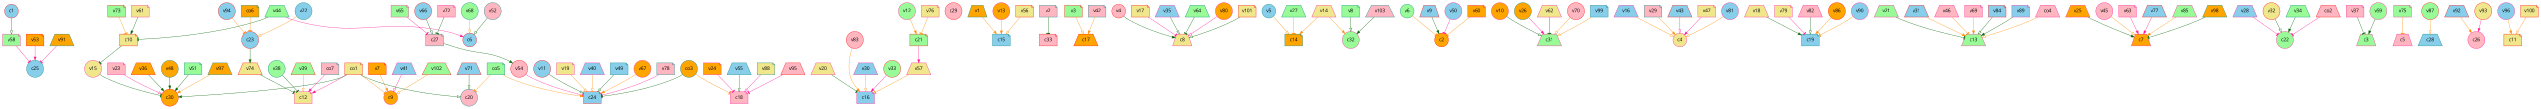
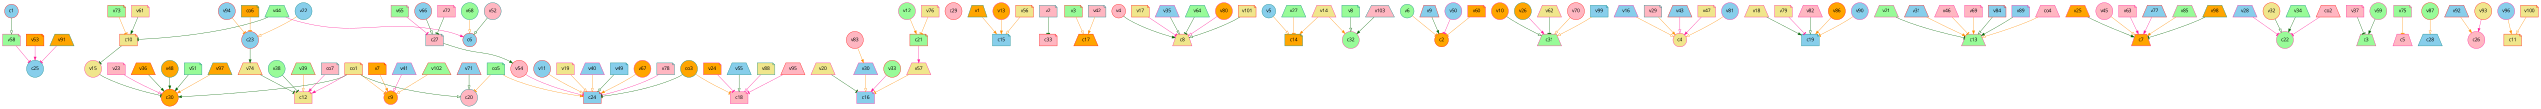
  strict digraph {
    fontname="Open Sans"
    node [color=deeppink fillcolor=skyblue fontname="Open Sans" shape=note style=filled]
    edge [arrowhead=normal color=darkorange fontname="Open Sans" weight=1]
    c1 [color=red shape=circle]
    v58 [fillcolor=palegreen]
    c25 [color=teal shape=circle]
    c10 [color=red fillcolor=khaki]
    v15 [fillcolor=khaki shape=circle]
    c30 [color=red fillcolor=orange shape=circle]
    c21 [color=red fillcolor=palegreen]
    v57 [fillcolor=khaki shape=trapezium]
    c16
    c23 [color=red shape=circle]
    v74 [color=red fillcolor=khaki shape=trapezium]
    c12 [fillcolor=khaki]
    c27 [color=teal fillcolor=lightpink]
    v54 [color=red fillcolor=lightpink shape=circle]
    c24 [color=red]
    c29 [color=red fillcolor=lightpink shape=circle]
    v1 [color=teal fillcolor=orange shape=trapezium]
    c15 [color=teal]
    v2 [color=teal fillcolor=lightpink]
    c33 [color=red fillcolor=lightpink]
    v3 [color=red fillcolor=palegreen]
    c17 [color=red fillcolor=orange shape=trapezium]
    v4 [color=red fillcolor=lightpink shape=circle]
    c8 [fillcolor=khaki shape=trapezium]
    v5 [color=teal shape=circle]
    c14 [color=teal fillcolor=orange]
    v6 [color=teal fillcolor=palegreen shape=circle]
    c2 [color=red fillcolor=orange shape=circle]
    v7 [color=red fillcolor=orange]
    c9 [fillcolor=orange shape=circle]
    v8 [color=teal fillcolor=palegreen]
    c32 [fillcolor=palegreen shape=circle]
    v9 [color=red shape=trapezium]
    v10 [fillcolor=orange shape=circle]
    c31 [fillcolor=palegreen shape=trapezium]
    v11 [color=red shape=circle]
    v12 [fillcolor=palegreen shape=circle]
    v13 [fillcolor=orange shape=circle]
    v14 [fillcolor=khaki shape=trapezium]
    v16 [shape=trapezium]
    c4 [fillcolor=khaki shape=circle]
    v17 [color=red fillcolor=khaki]
    v18 [fillcolor=khaki shape=trapezium]
    c19 [color=teal]
    v19 [fillcolor=khaki]
    v20 [fillcolor=khaki shape=trapezium]
    v21 [fillcolor=palegreen shape=trapezium]
    c13 [fillcolor=palegreen shape=trapezium]
    v22 [color=teal shape=circle]
    v23 [fillcolor=lightpink]
    v24 [fillcolor=orange]
    c18 [fillcolor=lightpink]
    v25 [fillcolor=orange shape=trapezium]
    c7 [fillcolor=orange shape=trapezium]
    v26 [color=teal fillcolor=orange shape=circle]
    v27 [color=teal fillcolor=palegreen shape=trapezium]
    v28 [shape=trapezium]
    c22 [fillcolor=palegreen shape=circle]
    v29 [color=teal fillcolor=lightpink]
    v30 [shape=trapezium]
    v31 [color=red shape=trapezium]
    v32 [color=red fillcolor=khaki shape=circle]
    v33 [color=red fillcolor=palegreen shape=circle]
    v34 [color=teal fillcolor=palegreen shape=trapezium]
    v35 [shape=trapezium]
    v36 [color=red fillcolor=orange shape=trapezium]
    v37 [fillcolor=lightpink]
    c3 [fillcolor=palegreen shape=trapezium]
    v38 [color=teal fillcolor=palegreen shape=circle]
    v39 [color=red fillcolor=palegreen shape=trapezium]
    v40 [shape=trapezium]
    v41 [shape=trapezium]
    v42 [color=teal fillcolor=lightpink]
    v43 [color=red shape=trapezium]
    v44 [color=teal fillcolor=palegreen shape=trapezium]
    c6 [color=red shape=circle]
    v45 [fillcolor=lightpink shape=circle]
    v46 [fillcolor=lightpink shape=trapezium]
    v47 [fillcolor=khaki]
    v48 [color=teal fillcolor=orange shape=circle]
    v49 [color=teal]
    v50 [shape=circle]
    v51 [color=teal fillcolor=palegreen]
    v52 [color=teal fillcolor=lightpink shape=circle]
    v53 [color=red fillcolor=orange]
    v55 [color=teal shape=trapezium]
    v56 [color=red fillcolor=khaki]
    v59 [fillcolor=palegreen shape=circle]
    v60 [fillcolor=orange]
    v61 [fillcolor=khaki]
    v62 [fillcolor=khaki shape=trapezium]
    v63 [fillcolor=lightpink]
    v64 [color=teal fillcolor=palegreen shape=trapezium]
    v65 [fillcolor=palegreen]
    v66 [color=red shape=circle]
    v67 [fillcolor=orange shape=circle]
    v68 [color=teal fillcolor=palegreen shape=circle]
    v69 [fillcolor=lightpink]
    v70 [color=red fillcolor=lightpink shape=circle]
    v71 [color=red shape=trapezium]
    c20 [color=teal fillcolor=lightpink shape=circle]
    v72 [fillcolor=lightpink]
    v73 [color=red fillcolor=palegreen]
    v75 [fillcolor=palegreen]
    c5 [fillcolor=lightpink shape=trapezium]
    v76 [fillcolor=khaki]
    v77 [color=red shape=trapezium]
    v78 [color=teal fillcolor=lightpink]
    v79 [fillcolor=khaki]
    v80 [fillcolor=orange shape=circle]
    v81 [shape=circle]
    v82 [fillcolor=lightpink shape=trapezium]
    v83 [color=red fillcolor=lightpink shape=circle]
    v84 [color=red]
    v85 [fillcolor=palegreen shape=trapezium]
    v86 [color=red fillcolor=orange shape=circle]
    v87 [color=red fillcolor=palegreen shape=circle]
    c28 [color=teal shape=trapezium]
    v88 [color=teal fillcolor=khaki]
    v89
    v90 [shape=circle]
    v91 [color=teal fillcolor=orange shape=trapezium]
    v92 [color=red shape=trapezium]
    c26 [fillcolor=lightpink shape=circle]
    v93 [color=red fillcolor=khaki shape=circle]
    v94 [color=red shape=circle]
    v95 [color=red fillcolor=lightpink shape=trapezium]
    v96 [shape=circle]
    c11 [color=red fillcolor=khaki]
    v97 [color=teal fillcolor=orange shape=trapezium]
    v98 [color=teal fillcolor=orange shape=trapezium]
    v99 [color=teal]
    v100 [color=red fillcolor=khaki]
    v101 [color=red fillcolor=khaki]
    v102 [color=red fillcolor=palegreen shape=trapezium]
    v103 [color=teal fillcolor=lightpink shape=trapezium]
    co1 [color=red fillcolor=khaki]
    co2 [color=red fillcolor=lightpink shape=trapezium]
    co3 [color=teal fillcolor=orange shape=circle]
    co4 [fillcolor=lightpink shape=trapezium]
    co5 [color=teal fillcolor=palegreen]
    co6 [color=teal fillcolor=orange]
    co7 [color=teal fillcolor=lightpink]
    c1 -> v58 [arrowhead=onormal color=darkgreen]
    v58 -> c25 [arrowhead=tee color=deeppink]
    c10 -> v15 [arrowhead=tee color=darkgreen]
    v15 -> c30 [arrowhead=tee color=darkgreen]
    c21 -> v57 [color=deeppink]
    v57 -> c16 [arrowhead=tee]
    c23 -> v74 [color=darkgreen]
    v74 -> c12 [arrowhead=tee color=darkgreen]
    c27 -> v54 [color=darkgreen]
    v54 -> c24 [arrowhead=tee color=deeppink]
    v1 -> c15
    v2 -> c33 [arrowhead=tee color=darkgreen]
    v3 -> c17 [arrowhead=onormal]
    v4 -> c8 [color=darkgreen]
    v5 -> c14 [arrowhead=onormal]
    v6 -> c2 [arrowhead=tee]
    v7 -> c9
    v8 -> c32 [arrowhead=onormal color=darkgreen]
    v9 -> c2 [color=darkgreen]
    v10 -> c31 [arrowhead=onormal color=darkgreen]
-   v11 -> c24 [arrowhead=onormal color=darkgreen]
+   v11 -> c24 [arrowhead=onormal]
    v12 -> c21
    v13 -> c15
    v14 -> c14
    v14 -> c32
    v16 -> c4 [arrowhead=onormal]
    v17 -> c8 [arrowhead=tee color=deeppink]
    v18 -> c19 [color=darkgreen]
    v19 -> c24 [arrowhead=onormal]
    v20 -> c16 [arrowhead=tee color=darkgreen]
    v21 -> c13 [arrowhead=tee color=darkgreen]
    v22 -> c23 [arrowhead=onormal]
    v23 -> c30 [arrowhead=onormal color=deeppink]
    v24 -> c18 [arrowhead=tee color=deeppink]
    v25 -> c7 [color=darkgreen]
    v26 -> c31 [color=deeppink]
    v27 -> c14 [arrowhead=tee]
    v28 -> c22 [arrowhead=tee color=deeppink]
    v29 -> c4
    v30 -> c16 [arrowhead=onormal]
    v31 -> c13
    v32 -> c22 [arrowhead=onormal color=darkgreen]
    v33 -> c16 [color=deeppink]
    v34 -> c22 [color=darkgreen]
    v35 -> c8 [arrowhead=onormal color=darkgreen]
    v36 -> c30 [color=darkgreen]
    v37 -> c3 [arrowhead=tee color=darkgreen]
    v38 -> c12 [arrowhead=tee color=darkgreen]
    v39 -> c12 [arrowhead=onormal]
    v40 -> c24 [arrowhead=onormal]
    v41 -> c9 [arrowhead=onormal color=deeppink]
    v42 -> c17
    v43 -> c4 [arrowhead=onormal color=deeppink]
    v44 -> c10 [arrowhead=tee color=darkgreen]
    v44 -> c6 [color=deeppink]
    v45 -> c7 [arrowhead=onormal]
    v46 -> c13 [arrowhead=tee]
    v47 -> c4 [color=deeppink]
    v48 -> c30 [color=darkgreen]
    v49 -> c24 [arrowhead=onormal color=darkgreen]
    v50 -> c2 [arrowhead=tee color=deeppink]
    v51 -> c30 [color=darkgreen]
    v52 -> c6 [arrowhead=onormal color=darkgreen]
    v53 -> c25 [color=deeppink]
    v55 -> c18 [arrowhead=onormal color=darkgreen]
    v56 -> c15 [arrowhead=onormal]
    v59 -> c3 [color=darkgreen]
    v60 -> c2 [arrowhead=tee]
    v61 -> c10 [color=darkgreen]
    v62 -> c31 [arrowhead=tee color=darkgreen]
    v63 -> c7 [color=deeppink]
    v64 -> c8 [arrowhead=tee color=darkgreen]
    v65 -> c27 [arrowhead=tee color=deeppink]
    v66 -> c27 [arrowhead=onormal color=darkgreen]
    v67 -> c24
    v68 -> c6 [arrowhead=onormal]
    v69 -> c13
    v70 -> c31 [arrowhead=onormal]
    v71 -> c20 [arrowhead=onormal color=darkgreen]
    v72 -> c27 [arrowhead=tee color=darkgreen]
    v73 -> c10 [arrowhead=tee]
    v75 -> c5 [arrowhead=tee]
    v76 -> c21 [arrowhead=tee]
    v77 -> c7 [color=deeppink]
    v78 -> c24 [arrowhead=tee color=deeppink]
    v79 -> c19 [arrowhead=tee color=deeppink]
    v80 -> c8 [arrowhead=onormal color=deeppink]
    v81 -> c4 [arrowhead=onormal]
    v82 -> c19 [arrowhead=onormal color=darkgreen]
-   v83 -> c16
+   v83 -> v30
    v84 -> c13 [arrowhead=onormal color=darkgreen]
    v85 -> c7
    v86 -> c19
    v87 -> c28 [arrowhead=onormal]
    v88 -> c18 [arrowhead=onormal color=deeppink]
    v89 -> c13 [color=darkgreen]
    v90 -> c19 [arrowhead=tee]
    v91 -> c25 [arrowhead=tee color=deeppink]
    v92 -> c26
    v93 -> c26 [color=deeppink]
    v94 -> c23 [arrowhead=tee]
    v95 -> c18 [arrowhead=tee color=deeppink]
    v96 -> c11
    v97 -> c30
    v98 -> c7 [arrowhead=tee color=darkgreen]
    v99 -> c31 [arrowhead=onormal]
    v100 -> c11 [arrowhead=onormal]
    v101 -> c8 [arrowhead=onormal color=darkgreen]
    v102 -> c9 [arrowhead=onormal]
    v103 -> c32 [color=darkgreen]
    co1 -> c30 [color=darkgreen]
    co1 -> c12 [color=deeppink]
    co1 -> c9 [arrowhead=tee]
    co1 -> c20 [arrowhead=onormal color=darkgreen]
    co2 -> c22 [arrowhead=tee color=deeppink]
    co3 -> c24 [arrowhead=tee color=darkgreen]
    co3 -> c18 [arrowhead=tee]
    co4 -> c13 [arrowhead=onormal]
    co5 -> c24
    co5 -> c20 [arrowhead=tee]
    co6 -> c23 [arrowhead=tee]
    co7 -> c12 [color=deeppink]
  }
